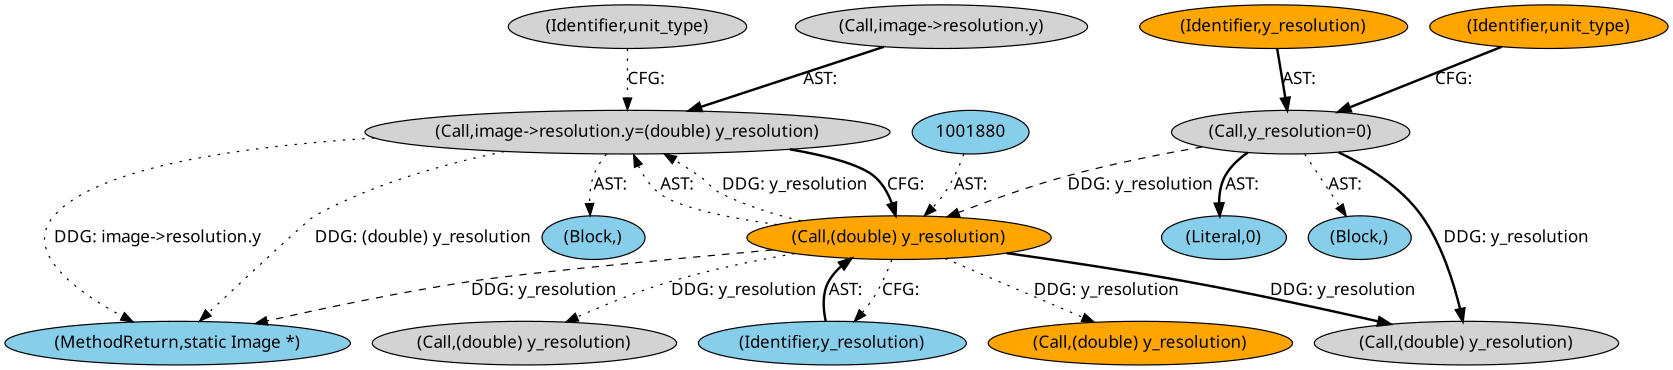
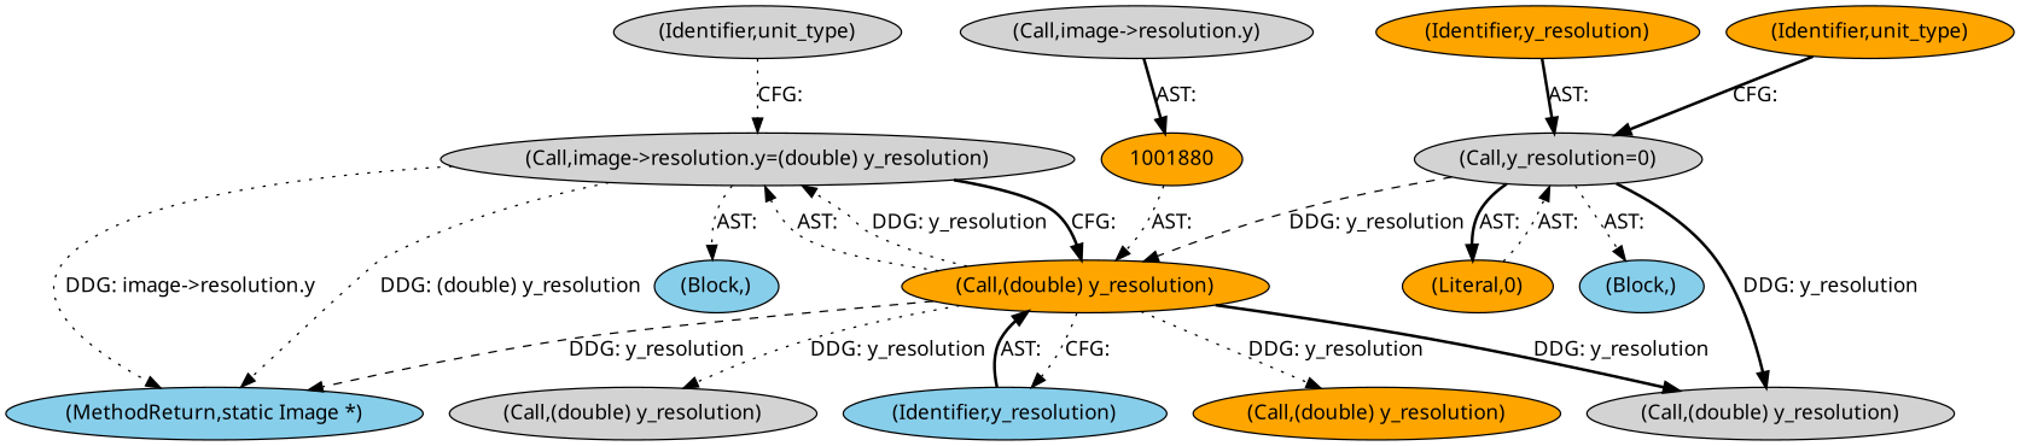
  digraph {
    fontname="Noto Sans"
    node [fillcolor=lightgrey fontname="Noto Sans" style=filled]
    edge [fontname="Noto Sans" style=dotted]
    n1 [label="(Call,image->resolution.y=(double) y_resolution)"]
    n2 [fillcolor=orange label="(Call,(double) y_resolution)"]
    n3 [fillcolor=skyblue label="(Block,)"]
    n4 [fillcolor=skyblue label="(MethodReturn,static Image *)"]
    n5 [label="(Call,(double) y_resolution)"]
    n6 [label="(Call,(double) y_resolution)"]
    n7 [fillcolor=skyblue label="(Identifier,y_resolution)"]
    n8 [fillcolor=orange label="(Call,(double) y_resolution)"]
    n9 [label="(Call,y_resolution=0)"]
-   n10 [fillcolor=skyblue label="(Literal,0)"]
+   n10 [fillcolor=orange label="(Literal,0)"]
    n11 [fillcolor=skyblue label="(Block,)"]
    n12 [fillcolor=orange label="(Identifier,unit_type)"]
    n13 [label="(Call,image->resolution.y)"]
    n14 [label="(Identifier,unit_type)"]
    n15 [fillcolor=orange label="(Identifier,y_resolution)"]
-   1001880 [fillcolor=skyblue]
+   1001880 [fillcolor=orange]
    n1 -> n2 [label="CFG: " style=bold]
    n1 -> n3 [label="AST: "]
    n1 -> n4 [label="DDG: (double) y_resolution"]
    n1 -> n4 [label="DDG: image->resolution.y"]
    n2 -> n1 [label="AST: "]
    n2 -> n1 [label="DDG: y_resolution"]
    n2 -> n4 [label="DDG: y_resolution" style=dashed]
    n2 -> n5 [label="DDG: y_resolution" style=bold]
    n2 -> n6 [label="DDG: y_resolution"]
    n2 -> n7 [label="CFG: "]
    n2 -> n8 [label="DDG: y_resolution"]
    n7 -> n2 [label="AST: " style=bold]
    n9 -> n2 [label="DDG: y_resolution" style=dashed]
    n9 -> n5 [label="DDG: y_resolution" style=bold]
    n9 -> n10 [label="AST: " style=bold]
    n9 -> n11 [label="AST: "]
+   n10 -> n9 [label="AST: "]
    n12 -> n9 [label="CFG: " style=bold]
-   n13 -> n1 [label="AST: " style=bold]
+   n13 -> 1001880 [label="AST: " style=bold]
    n14 -> n1 [label="CFG: "]
    n15 -> n9 [label="AST: " style=bold]
    1001880 -> n2 [label="AST: "]
  }
